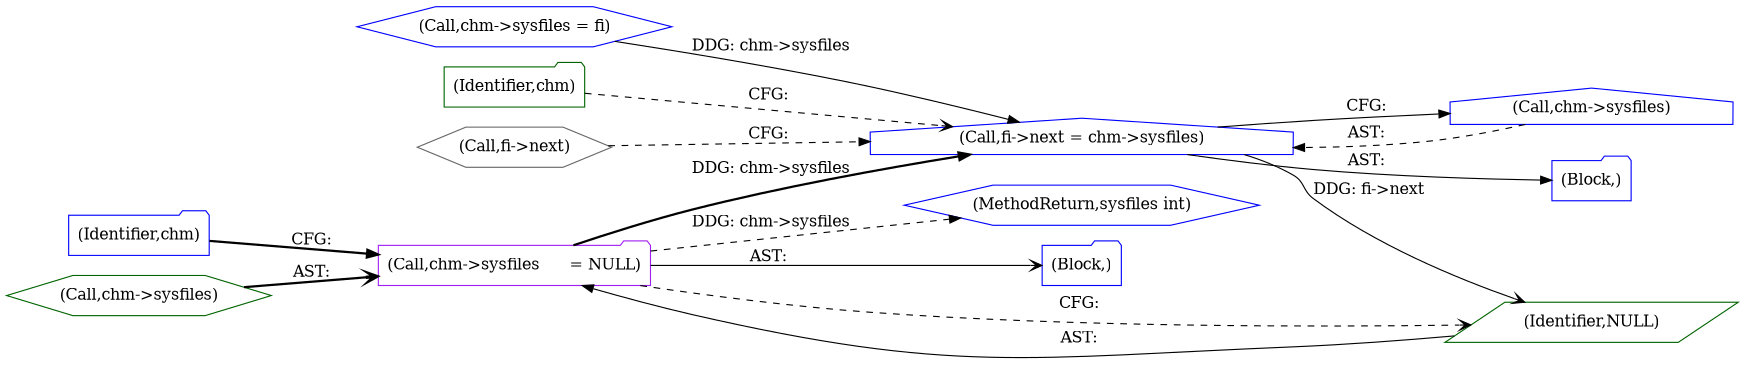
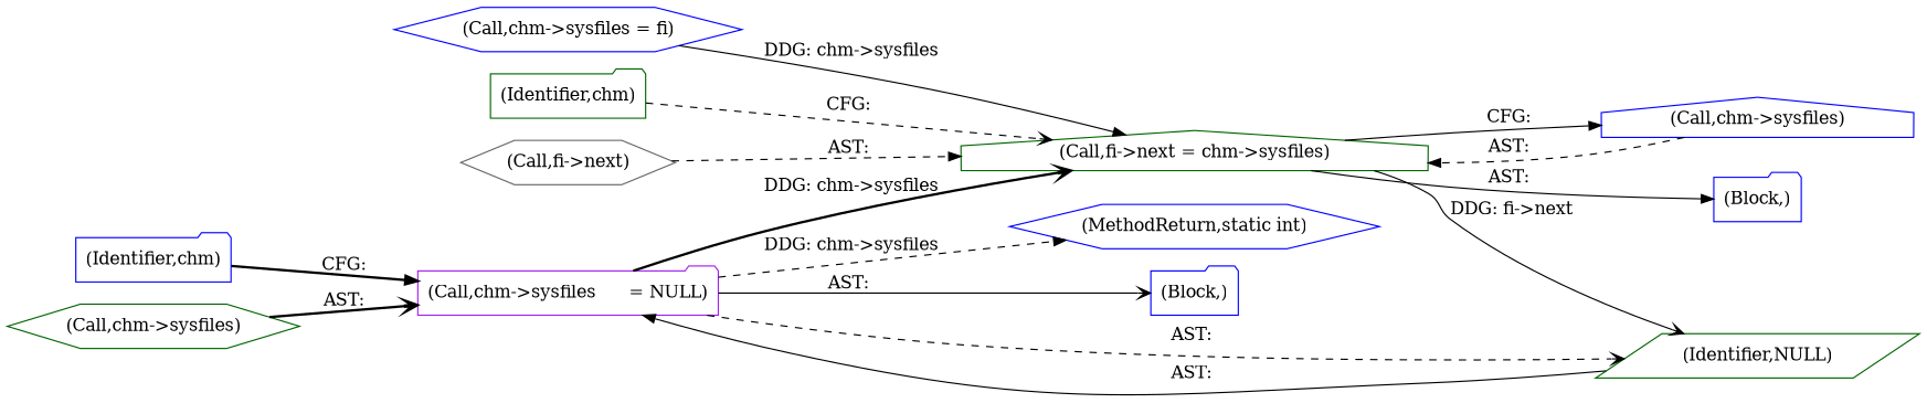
  digraph {
    rankdir=LR
    node [color=blue shape=folder]
    edge [arrowhead=normal style=solid]
    n1 [color=purple label="(Call,chm->sysfiles      = NULL)"]
-   n2 [label="(Call,fi->next = chm->sysfiles)" shape=house]
-   n3 [label="(MethodReturn,sysfiles int)" shape=hexagon]
+   n2 [color=darkgreen label="(Call,fi->next = chm->sysfiles)" shape=house]
+   n3 [label="(MethodReturn,static int)" shape=hexagon]
    n4 [label="(Block,)"]
    n5 [color=darkgreen label="(Identifier,NULL)" shape=parallelogram]
    n6 [label="(Call,chm->sysfiles)" shape=house]
    n7 [label="(Block,)"]
    n8 [label="(Call,chm->sysfiles = fi)" shape=hexagon]
    n9 [color=darkgreen label="(Identifier,chm)"]
    n10 [color=gray40 label="(Call,fi->next)" shape=hexagon]
    n11 [label="(Identifier,chm)"]
    n12 [color=darkgreen label="(Call,chm->sysfiles)" shape=hexagon]
-   n1 -> n2 [label="DDG: chm->sysfiles" style=bold]
+   n1 -> n2 [arrowhead=vee label="DDG: chm->sysfiles" style=bold]
    n1 -> n3 [label="DDG: chm->sysfiles" style=dashed]
    n1 -> n4 [arrowhead=vee label="AST: "]
-   n1 -> n5 [arrowhead=vee label="CFG: " style=dashed]
+   n1 -> n5 [arrowhead=vee label="AST: " style=dashed]
    n2 -> n5 [arrowhead=vee label="DDG: fi->next"]
    n2 -> n6 [label="CFG: "]
    n2 -> n7 [label="AST: "]
    n5 -> n1 [label="AST: "]
    n6 -> n2 [label="AST: " style=dashed]
    n8 -> n2 [label="DDG: chm->sysfiles"]
    n9 -> n2 [arrowhead=vee label="CFG: " style=dashed]
-   n10 -> n2 [label="CFG: " style=dashed]
+   n10 -> n2 [label="AST: " style=dashed]
    n11 -> n1 [label="CFG: " style=bold]
    n12 -> n1 [arrowhead=vee label="AST: " style=bold]
  }
